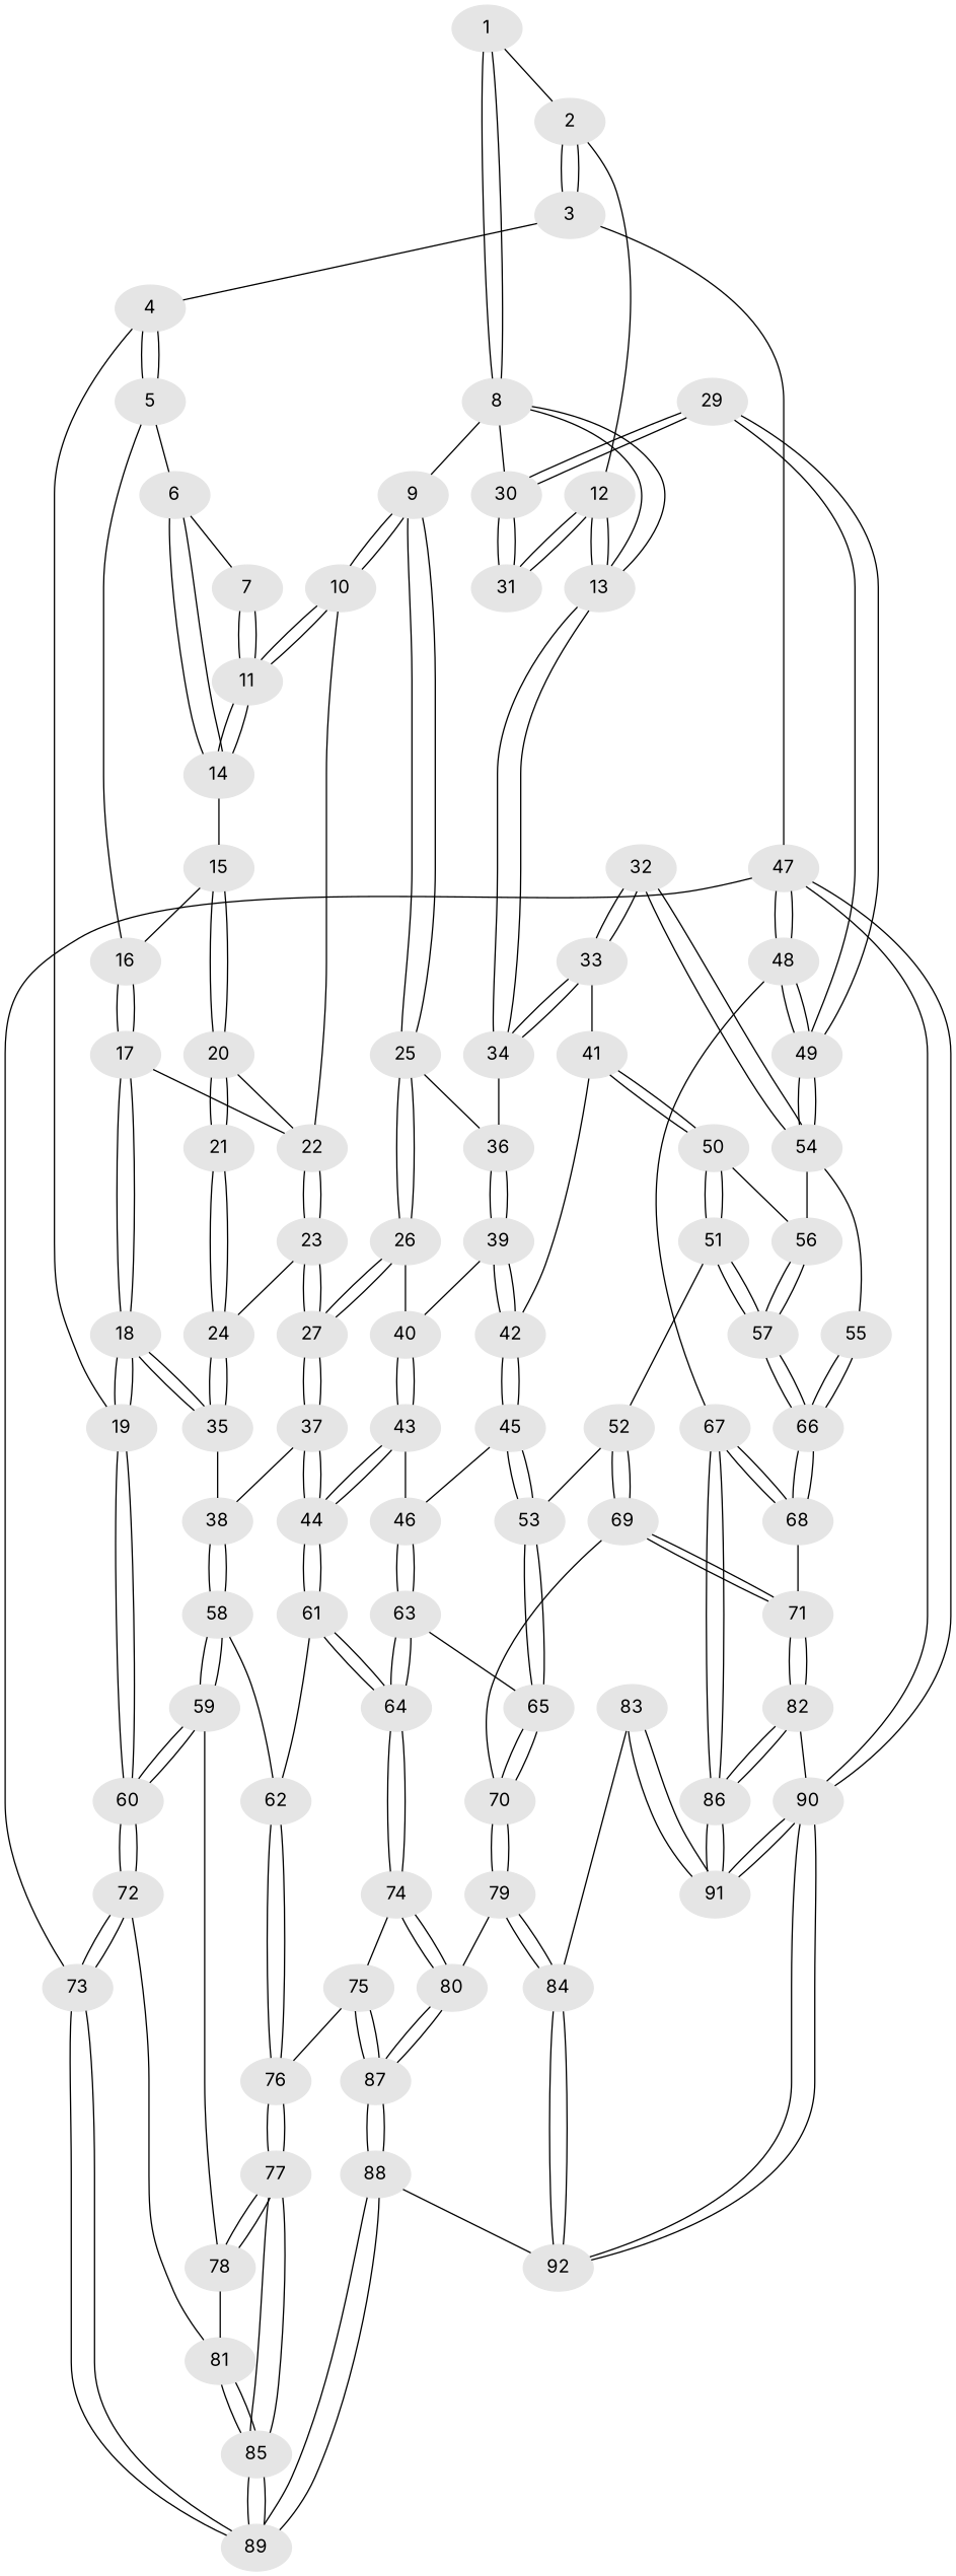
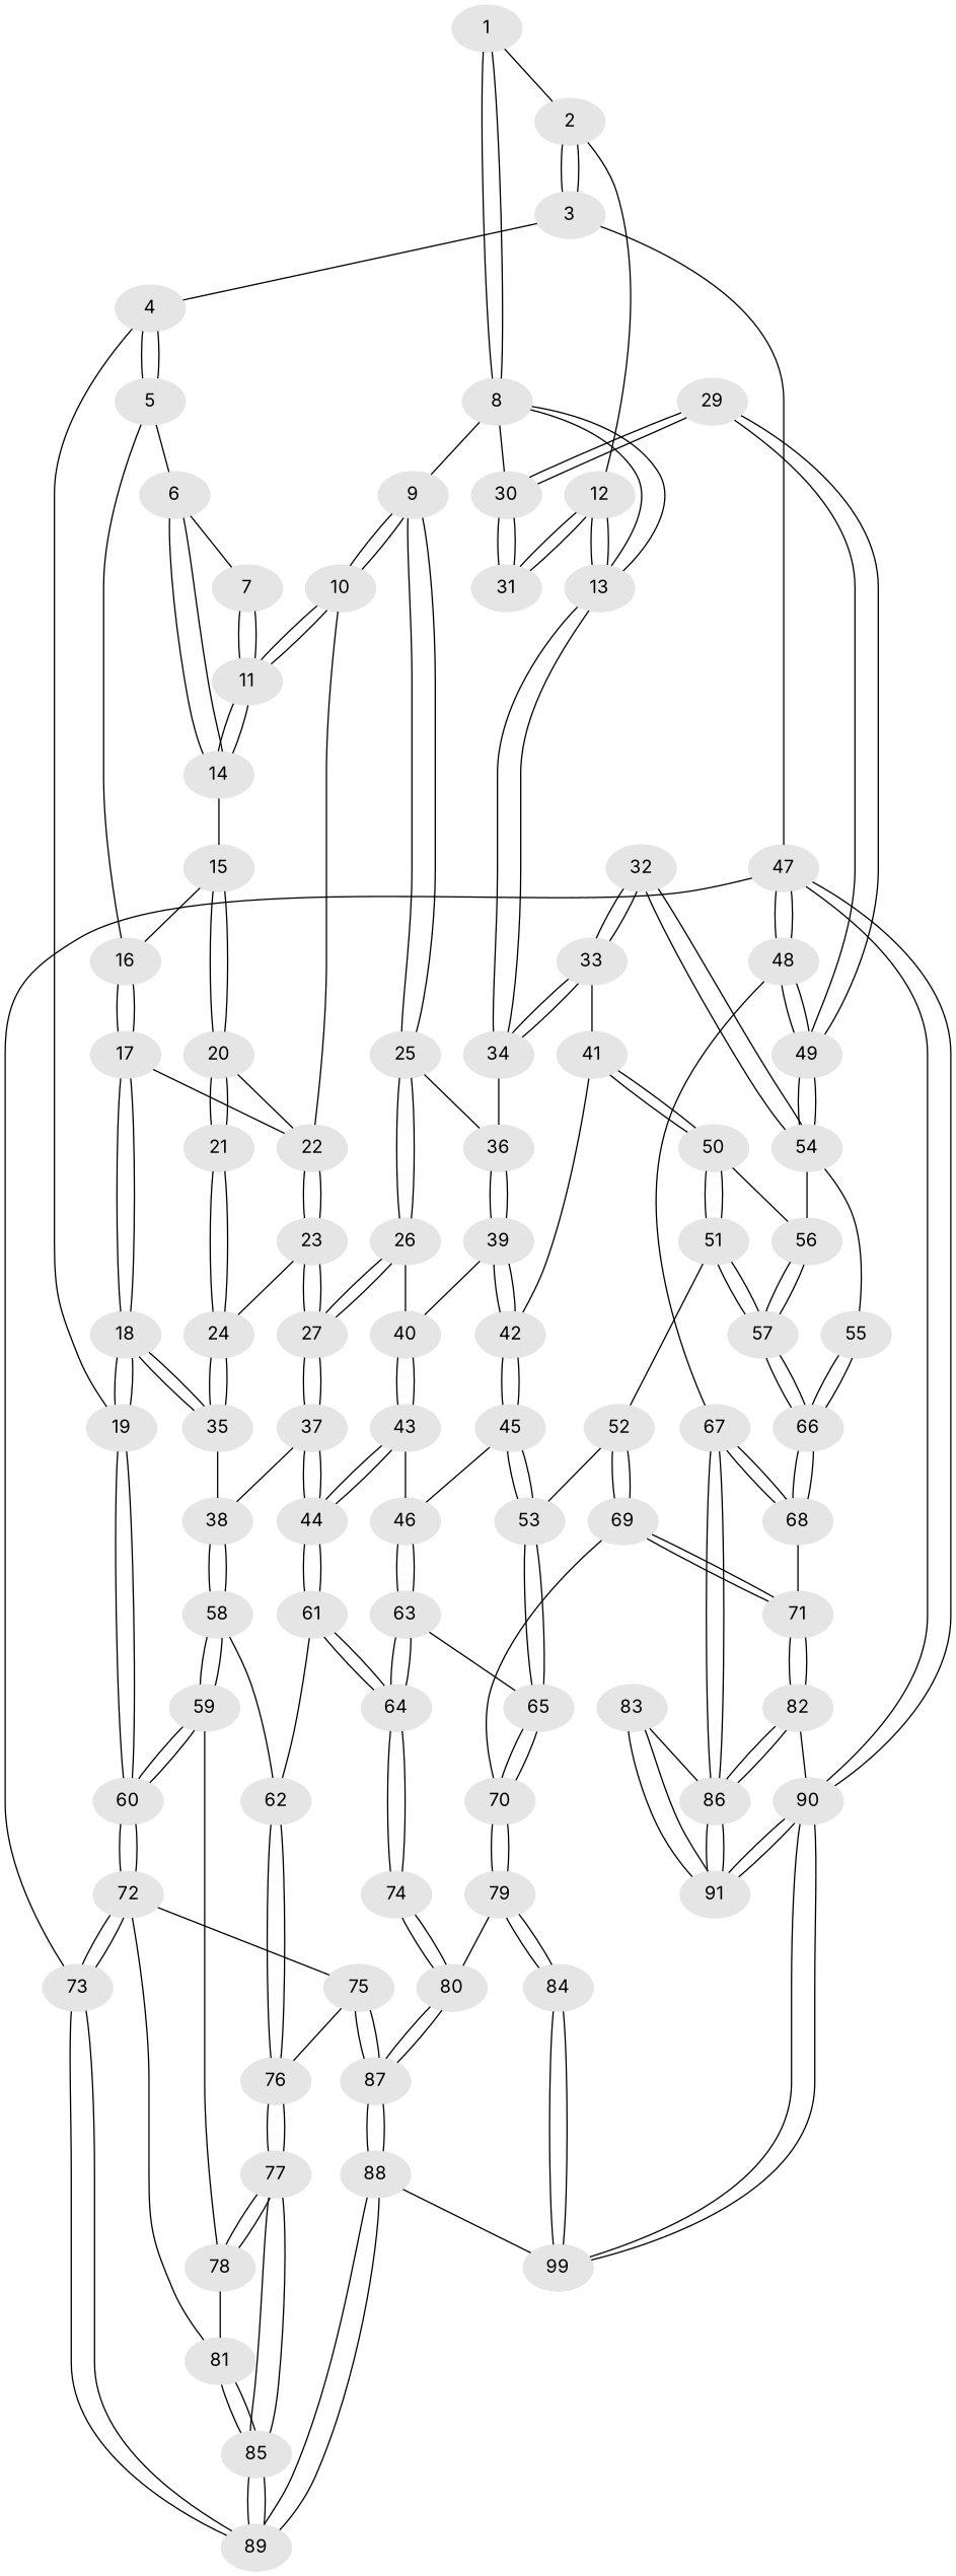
  graph {
    fontname=Inter
    node [color=gray90 fontname=Inter style=filled]
    edge [fontname=Inter]
    1
    2
    8
    3
    12
    30
    9
    13
    4
    47
    31
    5
    19
    73
    48
    90
    6
    16
    60
    89
    7
    14
    17
    11
    15
    10
    25
    34
    22
    26
    36
    23
    20
    21
    18
    35
    24
    38
    72
    27
    37
    40
    39
    43
    44
    29
    49
    32
    33
    54
    41
    56
    55
    42
    50
    58
    61
    59
    62
    45
    46
    51
    53
    63
    64
    65
    67
    91
-   92
+   92 [label=99]
    68
    86
    52
    57
    69
    66
    70
    71
    78
    76
    81
    74
    77
    75
    80
    79
    82
    84
    85
    87
    88
    83
    1 -- 2
    1 -- 8
    1 -- 8
    2 -- 3
    2 -- 3
    2 -- 12
    8 -- 30
    8 -- 9
    8 -- 13
    8 -- 13
    3 -- 4
    3 -- 47
    12 -- 13
    12 -- 13
    12 -- 31
    12 -- 31
    30 -- 31
    30 -- 31
    9 -- 10
    9 -- 10
    9 -- 25
    9 -- 25
    13 -- 34
    13 -- 34
    4 -- 5
    4 -- 5
    4 -- 19
    47 -- 73
    47 -- 48
    47 -- 48
    47 -- 90
    47 -- 90
    5 -- 6
    5 -- 16
    19 -- 60
    19 -- 60
    73 -- 89
    73 -- 89
    48 -- 49
    48 -- 49
    48 -- 67
    90 -- 91
    90 -- 91
    90 -- 92
    90 -- 92
    6 -- 7
    6 -- 14
    6 -- 14
    16 -- 17
    16 -- 17
    60 -- 72
    60 -- 72
    7 -- 11
    7 -- 11
    14 -- 15
    17 -- 22
    17 -- 18
    17 -- 18
    11 -- 14
    11 -- 14
    15 -- 16
    15 -- 20
    15 -- 20
    10 -- 11
    10 -- 11
    10 -- 22
    25 -- 26
    25 -- 26
    25 -- 36
    34 -- 36
    22 -- 23
    22 -- 23
    26 -- 27
    26 -- 27
    26 -- 40
    36 -- 39
    36 -- 39
    23 -- 24
    23 -- 27
    23 -- 27
    20 -- 22
    20 -- 21
    20 -- 21
    21 -- 24
    21 -- 24
    18 -- 19
    18 -- 19
    18 -- 35
    18 -- 35
    35 -- 38
    24 -- 35
    24 -- 35
    38 -- 58
    38 -- 58
    72 -- 73
    72 -- 73
    72 -- 81
    27 -- 37
    27 -- 37
    37 -- 38
    37 -- 44
    37 -- 44
    40 -- 43
    40 -- 43
    39 -- 40
    39 -- 42
    39 -- 42
    43 -- 44
    43 -- 44
    43 -- 46
    44 -- 61
    44 -- 61
    29 -- 30
    29 -- 30
    29 -- 49
    29 -- 49
    49 -- 54
    49 -- 54
    32 -- 33
    32 -- 33
    32 -- 54
    32 -- 54
    33 -- 34
    33 -- 34
    33 -- 41
    54 -- 56
    54 -- 55
    41 -- 42
    41 -- 50
    41 -- 50
    56 -- 57
    56 -- 57
    55 -- 66
    55 -- 66
    42 -- 45
    42 -- 45
    50 -- 56
    50 -- 51
    50 -- 51
    58 -- 59
    58 -- 59
    58 -- 62
    61 -- 62
    61 -- 64
    61 -- 64
    59 -- 60
    59 -- 60
    59 -- 78
    62 -- 76
    62 -- 76
    45 -- 46
    45 -- 53
    45 -- 53
    46 -- 63
    46 -- 63
    51 -- 52
    51 -- 57
    51 -- 57
    53 -- 65
    53 -- 65
    63 -- 64
    63 -- 64
    63 -- 65
    64 -- 74
    64 -- 74
    65 -- 70
    65 -- 70
    67 -- 68
    67 -- 68
    67 -- 86
    67 -- 86
    68 -- 71
    86 -- 91
    86 -- 91
    52 -- 53
    52 -- 69
    52 -- 69
    57 -- 66
    57 -- 66
    69 -- 70
    69 -- 71
    69 -- 71
    66 -- 68
    66 -- 68
    70 -- 79
    70 -- 79
    71 -- 82
    71 -- 82
    78 -- 81
    76 -- 77
    76 -- 77
    81 -- 85
    81 -- 85
-   74 -- 75
+   72 -- 75
    74 -- 80
    74 -- 80
    77 -- 78
    77 -- 78
    77 -- 85
    77 -- 85
    75 -- 76
    75 -- 87
    75 -- 87
    80 -- 87
    80 -- 87
    79 -- 80
    79 -- 84
    79 -- 84
    82 -- 90
    82 -- 86
    82 -- 86
    84 -- 92
    84 -- 92
    85 -- 89
    85 -- 89
    87 -- 88
    87 -- 88
    88 -- 89
    88 -- 89
    88 -- 92
    83 -- 91
    83 -- 91
-   83 -- 84
+   83 -- 86
  }
